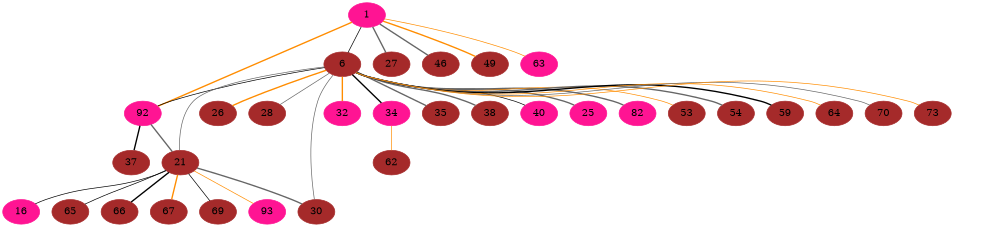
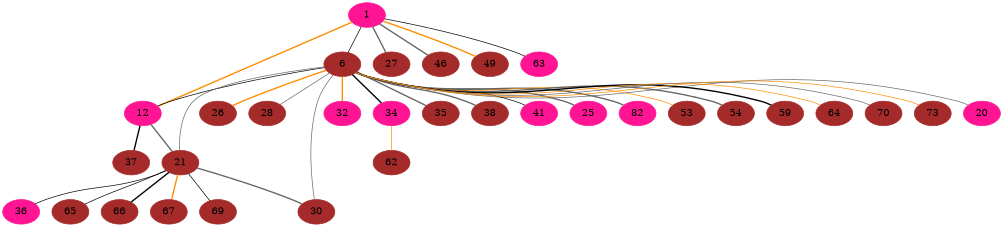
  graph {
    node [color=brown style=filled]
    edge [color=gray40 style=bold]
    1 [color=deeppink super="+3+86+2"]
    6 [super="+25+82+107+91+41+7+10+8+16+68"]
-   12 [color=deeppink super="+13+98" label=92]
+   12 [color=deeppink super="+13+98"]
    27 [super="+60+96+111"]
    46
    49
    63 [color=deeppink super="+81"]
+   20 [color=deeppink super="+33+44"]
    21 [super="+23+22"]
    26
    28
    30 [super="+89+103+61"]
    32 [color=deeppink]
    34 [color=deeppink super="+87+47"]
    35
    38 [super="+56"]
-   40 [color=deeppink super="+85"]
+   40 [color=deeppink super="+85" label=41]
    n18 [color=deeppink label=25]
    n19 [color=deeppink label=82]
    53 [super="+78"]
    54
    59
    64 [super="+95+84"]
    70
    73
    37 [super="+110"]
-   36 [color=deeppink label=16]
+   36 [color=deeppink]
    65
    66
    67
    69
-   93 [color=deeppink]
    62
    1 -- 6 [color=black style=solid weight=3]
    1 -- 12 [color=darkorange]
    1 -- 27
    1 -- 46
    1 -- 49 [color=darkorange]
-   1 -- 63 [color=darkorange style=solid]
+   1 -- 63 [color=black style=solid]
    6 -- 12 [color=black style=solid weight=6]
+   6 -- 20 [style=solid weight=4]
    6 -- 21 [style=solid weight=7]
    6 -- 26 [color=darkorange]
    6 -- 28 [style=solid]
    6 -- 30 [style=solid]
    6 -- 32 [color=darkorange]
    6 -- 34 [color=black]
    6 -- 35
    6 -- 38 [weight=2]
    6 -- 40 [color=black style=solid]
    6 -- n18
    6 -- n19
    6 -- 53 [color=darkorange style=solid]
    6 -- 54
    6 -- 59 [color=black]
    6 -- 64 [color=darkorange style=solid]
    6 -- 70 [style=solid]
    6 -- 73 [color=darkorange style=solid]
    12 -- 21
    12 -- 37 [color=black]
    21 -- 30
    21 -- 36 [color=black style=solid]
    21 -- 65 [color=black style=solid]
    21 -- 66 [color=black]
    21 -- 67 [color=darkorange]
    21 -- 69 [color=black style=solid]
-   21 -- 93 [color=darkorange style=solid]
    34 -- 62 [color=darkorange style=solid]
  }
